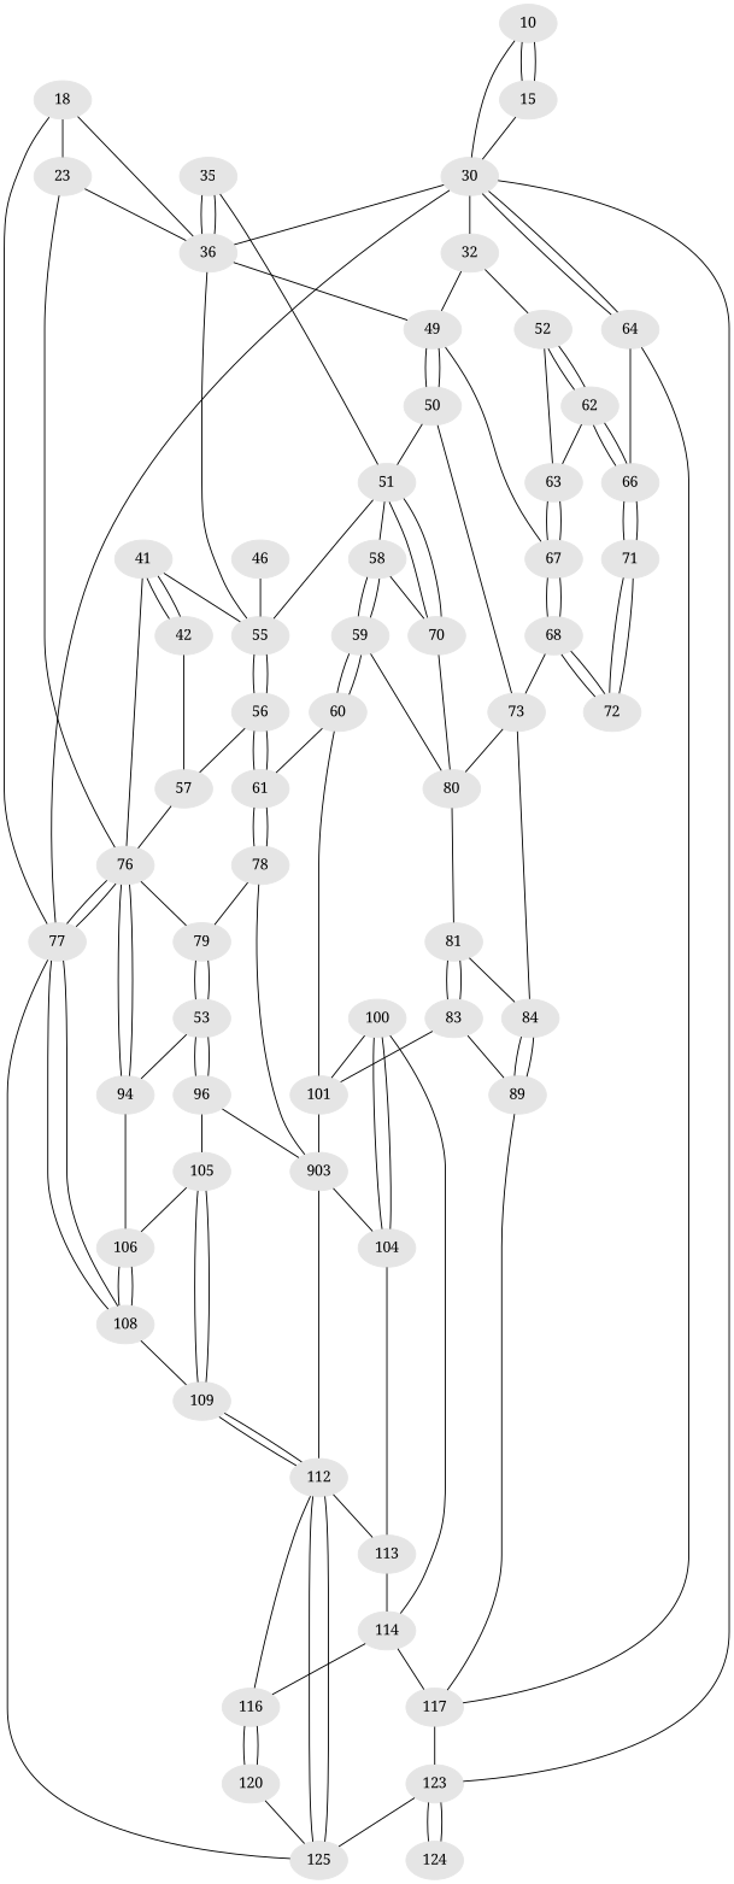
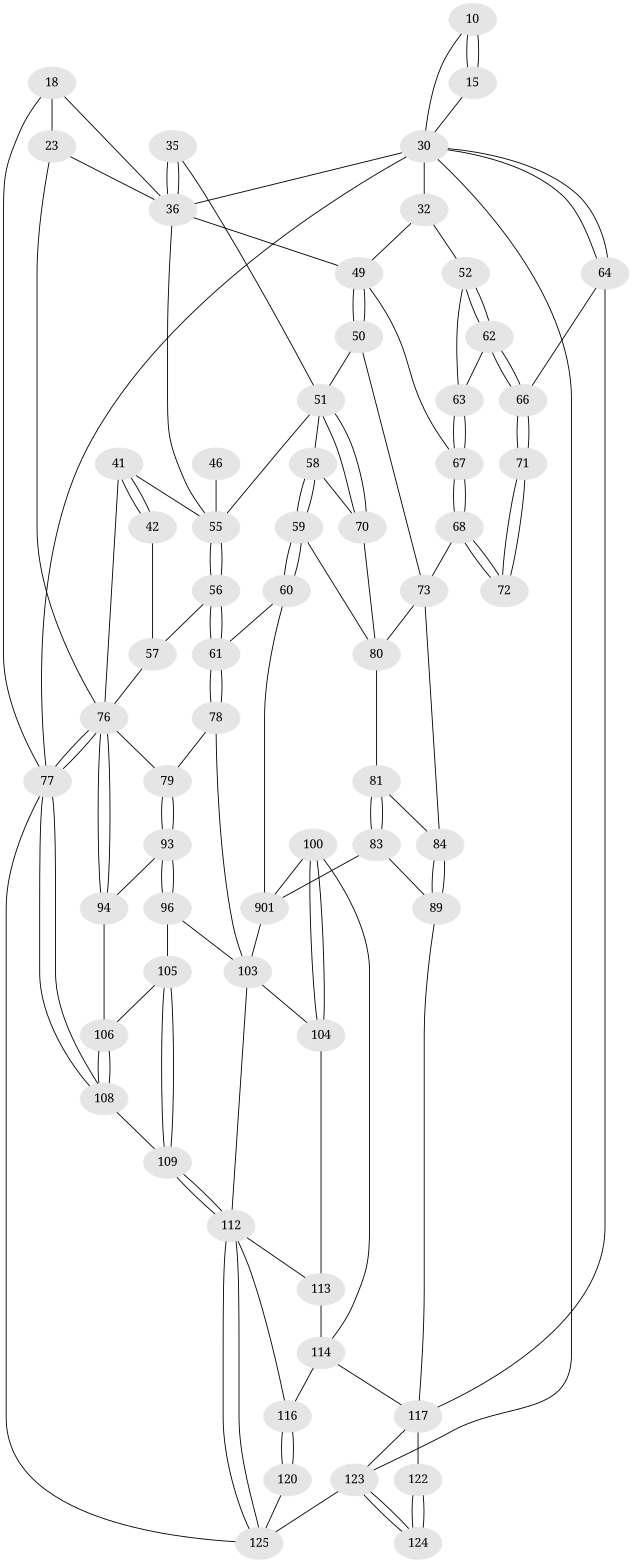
  graph {
    fontname="Noto Serif"
    node [color=gray90 fontname="Noto Serif" style=filled]
    edge [fontname="Noto Serif"]
    10 [super="+9"]
    15
    30 [super="+8+2+11+16"]
    36 [super="+21+34"]
    77 [super="+4+19"]
    32 [super="+31"]
    64
    123 [super="+87+118"]
    18 [super="+17"]
    23 [super="+22"]
    76 [super="+75"]
    49 [super="+33"]
    55 [super="+44+45"]
    108
    125 [super="+119"]
    79
    94
    52
    66 [super="+65"]
    117 [super="+97+90"]
    124
    50
    67 [super="+54+53"]
    62
    63
    35
    51 [super="+48"]
    58
    70
    56
    41 [super="+28+38"]
    42
    57
    46
    73 [super="+69"]
    68
    80 [super="+74"]
    84
    59
    61
    78
    60
-   101 [super="+85"]
+   101 [super="+85" label=901]
    81
-   103 [super="+102+95" label=903]
+   103 [super="+102+95"]
    71
+   122 [super="+121"]
    72
    89
-   93 [label=53]
+   93
    106
    109
    104
    112 [super="+111+110"]
    96
    n56 [label=83]
    105
    100
    114 [super="+98+99"]
    113 [super="+107"]
    116 [super="+115"]
    120
    10 -- 15 [weight=2]
    10 -- 15
    10 -- 30 [weight=2]
    15 -- 30
    30 -- 36 [weight=2]
    30 -- 77
    30 -- 32 [weight=2]
    30 -- 64
    30 -- 64
    30 -- 123
    36 -- 49
    36 -- 55 [weight=2]
    77 -- 108
    77 -- 108
    77 -- 125
    32 -- 49
    32 -- 52
    64 -- 66
    64 -- 117
    123 -- 125 [weight=2]
    123 -- 124
    123 -- 124
    18 -- 36
    18 -- 77 [weight=2]
    18 -- 23 [weight=2]
    23 -- 36
    23 -- 76
    76 -- 77 [weight=2]
    76 -- 77
    76 -- 79
    76 -- 94
    76 -- 94
    49 -- 50
    49 -- 50
    49 -- 67
    55 -- 56
    55 -- 56
    108 -- 109
    79 -- 93
    79 -- 93
    94 -- 106
    52 -- 62
    52 -- 62
    52 -- 63
    66 -- 71 [weight=2]
    66 -- 71
    117 -- 123 [weight=2]
+   117 -- 122 [weight=2]
    50 -- 51
    50 -- 73
    67 -- 68
    67 -- 68
    62 -- 66
    62 -- 66
    62 -- 63
    63 -- 67 [weight=2]
    63 -- 67
    35 -- 36 [weight=2]
    35 -- 36
    35 -- 51
    51 -- 55
    51 -- 58
    51 -- 70
    51 -- 70
    58 -- 70
    58 -- 59
    58 -- 59
    70 -- 80
    56 -- 57
    56 -- 61
    56 -- 61
    41 -- 76 [weight=2]
    41 -- 55 [weight=2]
    41 -- 42 [weight=2]
    41 -- 42
    42 -- 57
    57 -- 76
    46 -- 55 [weight=3]
    73 -- 80
    73 -- 84
    68 -- 73
    68 -- 72
    68 -- 72
    80 -- 81
    84 -- 89
    84 -- 89
    59 -- 80
    59 -- 60
    59 -- 60
    61 -- 78
    61 -- 78
    78 -- 79
    78 -- 103
    60 -- 61
    60 -- 101
    101 -- 103 [weight=2]
    81 -- 84
    81 -- n56
    81 -- n56
    103 -- 104
    103 -- 112
    71 -- 72
    71 -- 72
+   122 -- 124 [weight=2]
+   122 -- 124
    89 -- 117
    93 -- 94
    93 -- 96
    93 -- 96
    106 -- 108
    106 -- 108
    109 -- 112
    109 -- 112
    104 -- 113
    112 -- 125
    112 -- 125
    112 -- 113
    112 -- 116
    96 -- 103
    96 -- 105
    n56 -- 101
    n56 -- 89
    105 -- 106
    105 -- 109
    105 -- 109
    100 -- 101
    100 -- 104
    100 -- 104
    100 -- 114
    114 -- 117
    114 -- 116
    113 -- 114 [weight=2]
    116 -- 120 [weight=2]
    116 -- 120
    120 -- 125
  }
